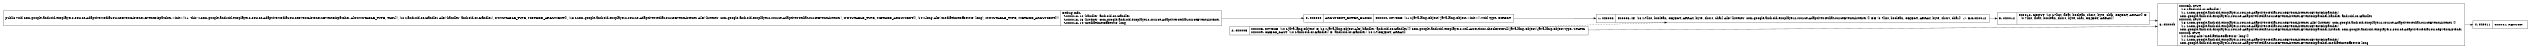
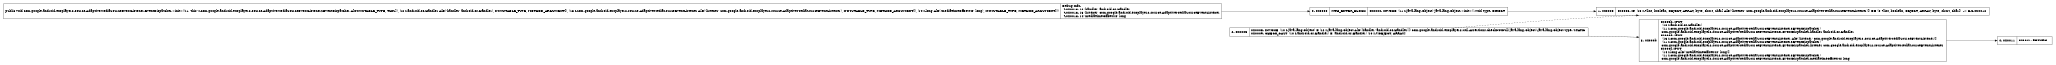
  digraph {
    rankdir=LR
    node [shape=record]
-   n1 [label="{0\:\ 0x0000|ARGUMENT_ENTER_BLOCK\l|0x0000: INVOKE  (r1 I:java.lang.Object) java.lang.Object.\<init\>():void type: DIRECT \l}"]
+   n1 [label="{0\:\ 0x0000|MTH_ENTER_BLOCK\l|0x0000: INVOKE  (r1 I:java.lang.Object) java.lang.Object.\<init\>():void type: DIRECT \l}"]
    n2 [label="{1\:\ 0x0003|0x0003: IF  (r3 I:?[int, boolean, OBJECT, ARRAY, byte, short, char] A[D('listener' com.google.android.exoplayer2.source.AdaptiveMediaSourceEventListener)]) == (0 ?[int, boolean, OBJECT, ARRAY, byte, short, char])  \-\> B:5:0x0012 \l}"]
-   n3 [label="{5\:\ 0x0012|0x0012: CONST  (r0 I:?[int, float, boolean, short, byte, char, OBJECT, ARRAY]) = \l  (0 ?[int, float, boolean, short, byte, char, OBJECT, ARRAY])\l \l}"]
    n4 [label="{2\:\ 0x0005|0x0005: INVOKE  (r0 I:java.lang.Object) = (r2 I:java.lang.Object A[D('handler' android.os.Handler)]) com.google.android.exoplayer2.util.Assertions.checkNotNull(java.lang.Object):java.lang.Object type: STATIC \l0x0009: CHECK_CAST  (r0 I:android.os.Handler) = (android.os.Handler) (r0 I:?[OBJECT, ARRAY]) \l}"]
    n5 [label="{3\:\ 0x000b|0x005b: IPUT  \l  (r0 I:android.os.Handler)\l  (r1 I:com.google.android.exoplayer2.source.AdaptiveMediaSourceEventListener$EventDispatcher)\l com.google.android.exoplayer2.source.AdaptiveMediaSourceEventListener.EventDispatcher.handler android.os.Handler \l0x000d: IPUT  \l  (r3 I:com.google.android.exoplayer2.source.AdaptiveMediaSourceEventListener A[D('listener' com.google.android.exoplayer2.source.AdaptiveMediaSourceEventListener)])\l  (r1 I:com.google.android.exoplayer2.source.AdaptiveMediaSourceEventListener$EventDispatcher)\l com.google.android.exoplayer2.source.AdaptiveMediaSourceEventListener.EventDispatcher.listener com.google.android.exoplayer2.source.AdaptiveMediaSourceEventListener \l0x000f: IPUT  \l  (r4 I:long A[D('mediaTimeOffsetMs' long)])\l  (r1 I:com.google.android.exoplayer2.source.AdaptiveMediaSourceEventListener$EventDispatcher)\l com.google.android.exoplayer2.source.AdaptiveMediaSourceEventListener.EventDispatcher.mediaTimeOffsetMs long \l}"]
    n6 [label="{4\:\ 0x0011|0x0041: RETURN   \l}"]
    n7 [label="{public void com.google.android.exoplayer2.source.AdaptiveMediaSourceEventListener.EventDispatcher.\<init\>((r1 'this' I:com.google.android.exoplayer2.source.AdaptiveMediaSourceEventListener$EventDispatcher A[IMMUTABLE_TYPE, THIS]), (r2 I:android.os.Handler A[D('handler' android.os.Handler), IMMUTABLE_TYPE, METHOD_ARGUMENT]), (r3 I:com.google.android.exoplayer2.source.AdaptiveMediaSourceEventListener A[D('listener' com.google.android.exoplayer2.source.AdaptiveMediaSourceEventListener), IMMUTABLE_TYPE, METHOD_ARGUMENT]), (r4 I:long A[D('mediaTimeOffsetMs' long), IMMUTABLE_TYPE, METHOD_ARGUMENT]))  | Debug Info:\l  ?\-0x0013: r2 'handler' android.os.Handler\l  ?\-0x0013: r3 'listener' com.google.android.exoplayer2.source.AdaptiveMediaSourceEventListener\l  ?\-0x0013: r4 'mediaTimeOffsetMs' long\l}"]
    n1 -> n2
-   n2 -> n3
-   n3 -> n5
    n4 -> n2 [style=dashed]
    n4 -> n5
    n5 -> n6
    n7 -> n1
  }
